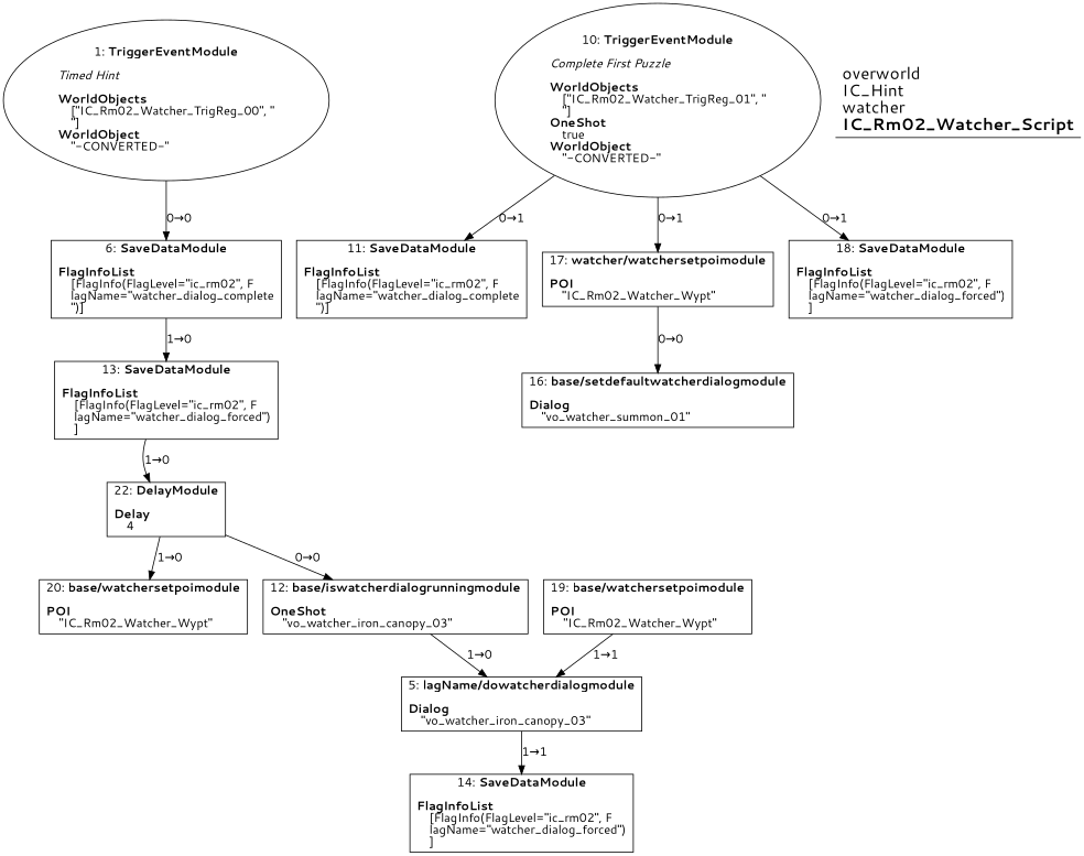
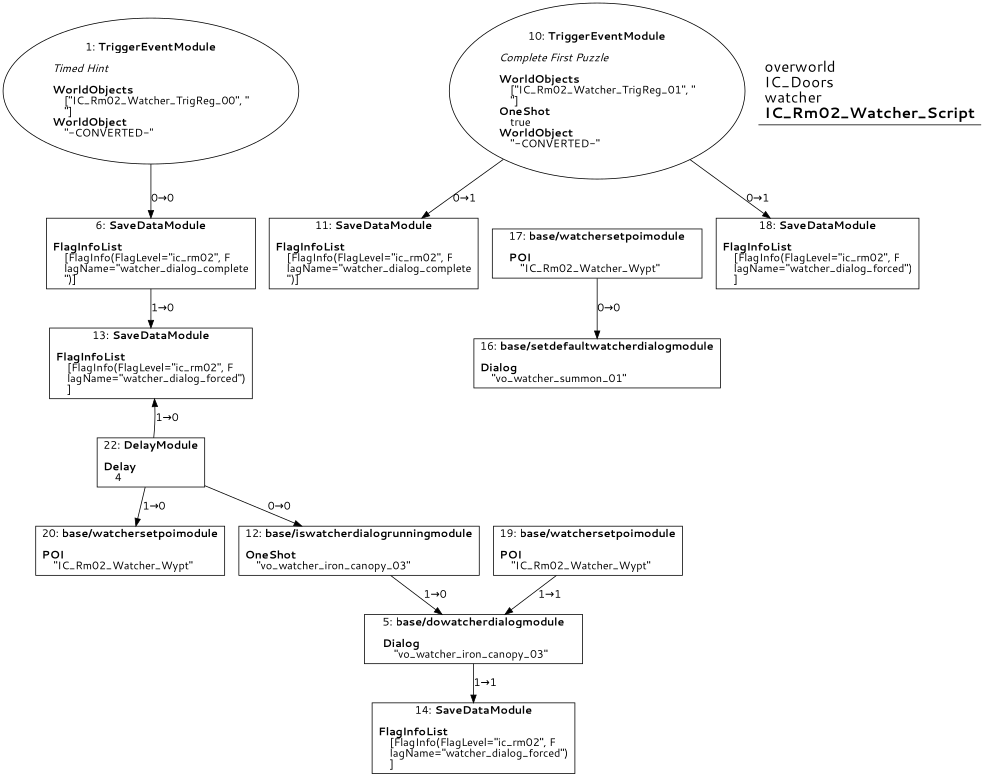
  digraph {
    fontname="Segoe UI"
    splines=spline
    node [fontname="Segoe UI" shape=box]
    edge [fontname="Segoe UI"]
    n1 [label=<1: <b>TriggerEventModule</b><br/><br/><i>Timed Hint<br align="left"/></i><br align="left"/><b>WorldObjects</b><br align="left"/>    [&quot;IC_Rm02_Watcher_TrigReg_00&quot;, &quot;<br align="left"/>    &quot;]<br align="left"/><b>WorldObject</b><br align="left"/>    &quot;-CONVERTED-&quot;<br align="left"/>> shape=oval]
    n2 [label=<6: <b>SaveDataModule</b><br/><br/><b>FlagInfoList</b><br align="left"/>    [FlagInfo(FlagLevel=&quot;ic_rm02&quot;, F<br align="left"/>    lagName=&quot;watcher_dialog_complete<br align="left"/>    &quot;)]<br align="left"/>>]
    n3 [label=<13: <b>SaveDataModule</b><br/><br/><b>FlagInfoList</b><br align="left"/>    [FlagInfo(FlagLevel=&quot;ic_rm02&quot;, F<br align="left"/>    lagName=&quot;watcher_dialog_forced&quot;)<br align="left"/>    ]<br align="left"/>>]
    n4 [label=<22: <b>DelayModule</b><br/><br/><b>Delay</b><br align="left"/>    4<br align="left"/>>]
-   n5 [label=<5: <b>lagName/dowatcherdialogmodule</b><br/><br/><b>Dialog</b><br align="left"/>    &quot;vo_watcher_iron_canopy_03&quot;<br align="left"/>>]
+   n5 [label=<5: <b>base/dowatcherdialogmodule</b><br/><br/><b>Dialog</b><br align="left"/>    &quot;vo_watcher_iron_canopy_03&quot;<br align="left"/>>]
    n6 [label=<14: <b>SaveDataModule</b><br/><br/><b>FlagInfoList</b><br align="left"/>    [FlagInfo(FlagLevel=&quot;ic_rm02&quot;, F<br align="left"/>    lagName=&quot;watcher_dialog_forced&quot;)<br align="left"/>    ]<br align="left"/>>]
    n7 [label=<19: <b>base/watchersetpoimodule</b><br/><br/><b>POI</b><br align="left"/>    &quot;IC_Rm02_Watcher_Wypt&quot;<br align="left"/>>]
    n8 [label=<20: <b>base/watchersetpoimodule</b><br/><br/><b>POI</b><br align="left"/>    &quot;IC_Rm02_Watcher_Wypt&quot;<br align="left"/>>]
    n9 [label=<12: <b>base/iswatcherdialogrunningmodule</b><br/><br/><b>OneShot</b><br align="left"/>    &quot;vo_watcher_iron_canopy_03&quot;<br align="left"/>>]
    n10 [label=<10: <b>TriggerEventModule</b><br/><br/><i>Complete First Puzzle<br align="left"/></i><br align="left"/><b>WorldObjects</b><br align="left"/>    [&quot;IC_Rm02_Watcher_TrigReg_01&quot;, &quot;<br align="left"/>    &quot;]<br align="left"/><b>OneShot</b><br align="left"/>    true<br align="left"/><b>WorldObject</b><br align="left"/>    &quot;-CONVERTED-&quot;<br align="left"/>> shape=oval]
    n11 [label=<11: <b>SaveDataModule</b><br/><br/><b>FlagInfoList</b><br align="left"/>    [FlagInfo(FlagLevel=&quot;ic_rm02&quot;, F<br align="left"/>    lagName=&quot;watcher_dialog_complete<br align="left"/>    &quot;)]<br align="left"/>>]
-   n12 [label=<17: <b>watcher/watchersetpoimodule</b><br/><br/><b>POI</b><br align="left"/>    &quot;IC_Rm02_Watcher_Wypt&quot;<br align="left"/>>]
+   n12 [label=<17: <b>base/watchersetpoimodule</b><br/><br/><b>POI</b><br align="left"/>    &quot;IC_Rm02_Watcher_Wypt&quot;<br align="left"/>>]
    n13 [label=<18: <b>SaveDataModule</b><br/><br/><b>FlagInfoList</b><br align="left"/>    [FlagInfo(FlagLevel=&quot;ic_rm02&quot;, F<br align="left"/>    lagName=&quot;watcher_dialog_forced&quot;)<br align="left"/>    ]<br align="left"/>>]
    n14 [label=<16: <b>base/setdefaultwatcherdialogmodule</b><br/><br/><b>Dialog</b><br align="left"/>    &quot;vo_watcher_summon_01&quot;<br align="left"/>>]
-   n15 [label=<<font point-size="20">overworld<br align="left"/>IC_Hint<br align="left"/>watcher<br align="left"/><b>IC_Rm02_Watcher_Script</b><br align="left"/></font>> shape=underline]
+   n15 [label=<<font point-size="20">overworld<br align="left"/>IC_Doors<br align="left"/>watcher<br align="left"/><b>IC_Rm02_Watcher_Script</b><br align="left"/></font>> shape=underline]
    n1 -> n2 [label="0→0"]
    n2 -> n3 [label="1→0"]
-   n3 -> n4 [label="1→0"]
+   n4 -> n3 [label="1→0"]
    n4 -> n8 [label="1→0"]
    n4 -> n9 [label="0→0"]
    n5 -> n6 [label="1→1"]
    n7 -> n5 [label="1→1"]
    n9 -> n5 [label="1→0"]
    n10 -> n11 [label="0→1"]
-   n10 -> n12 [label="0→1"]
    n10 -> n13 [label="0→1"]
    n12 -> n14 [label="0→0"]
  }
